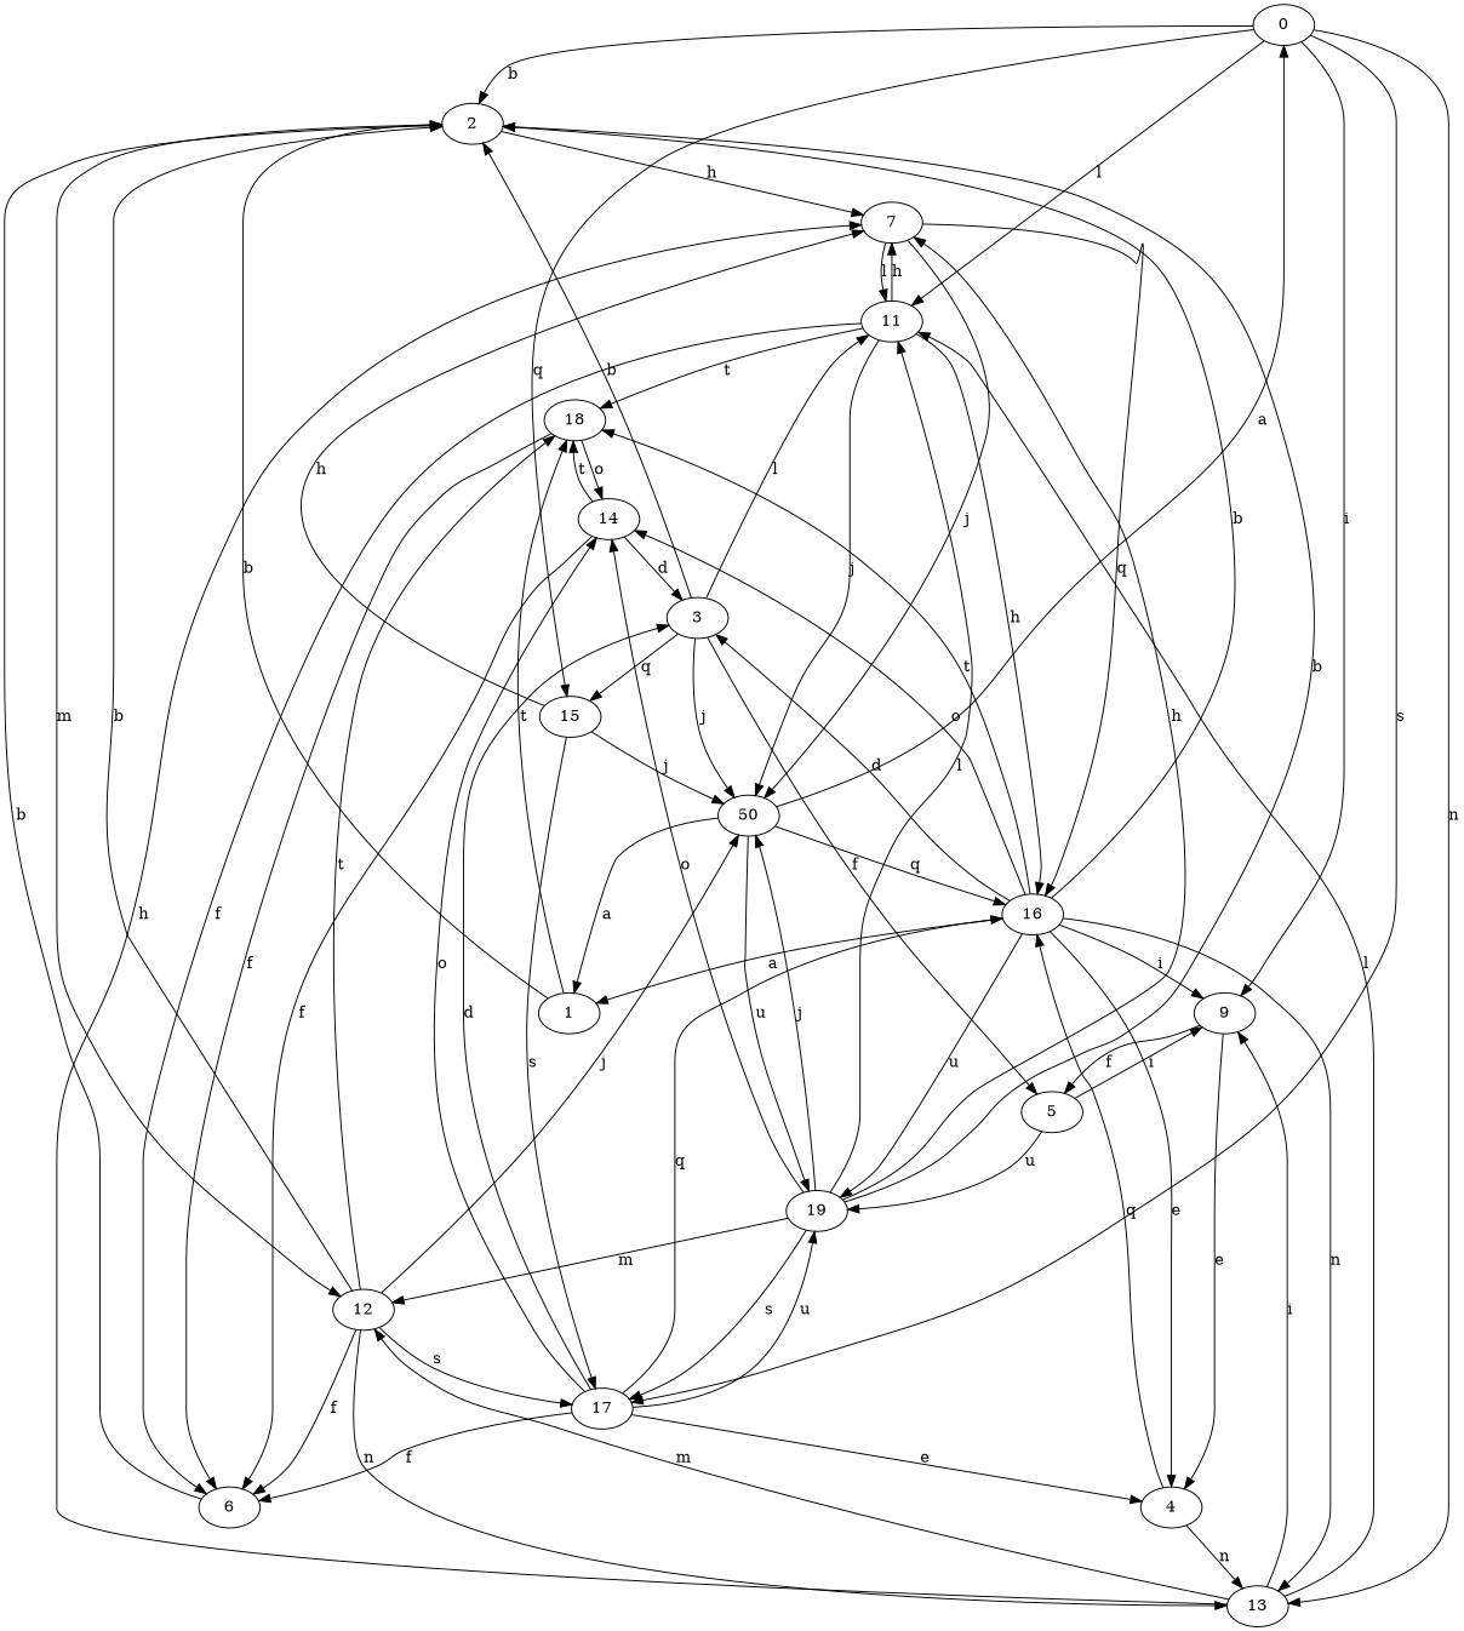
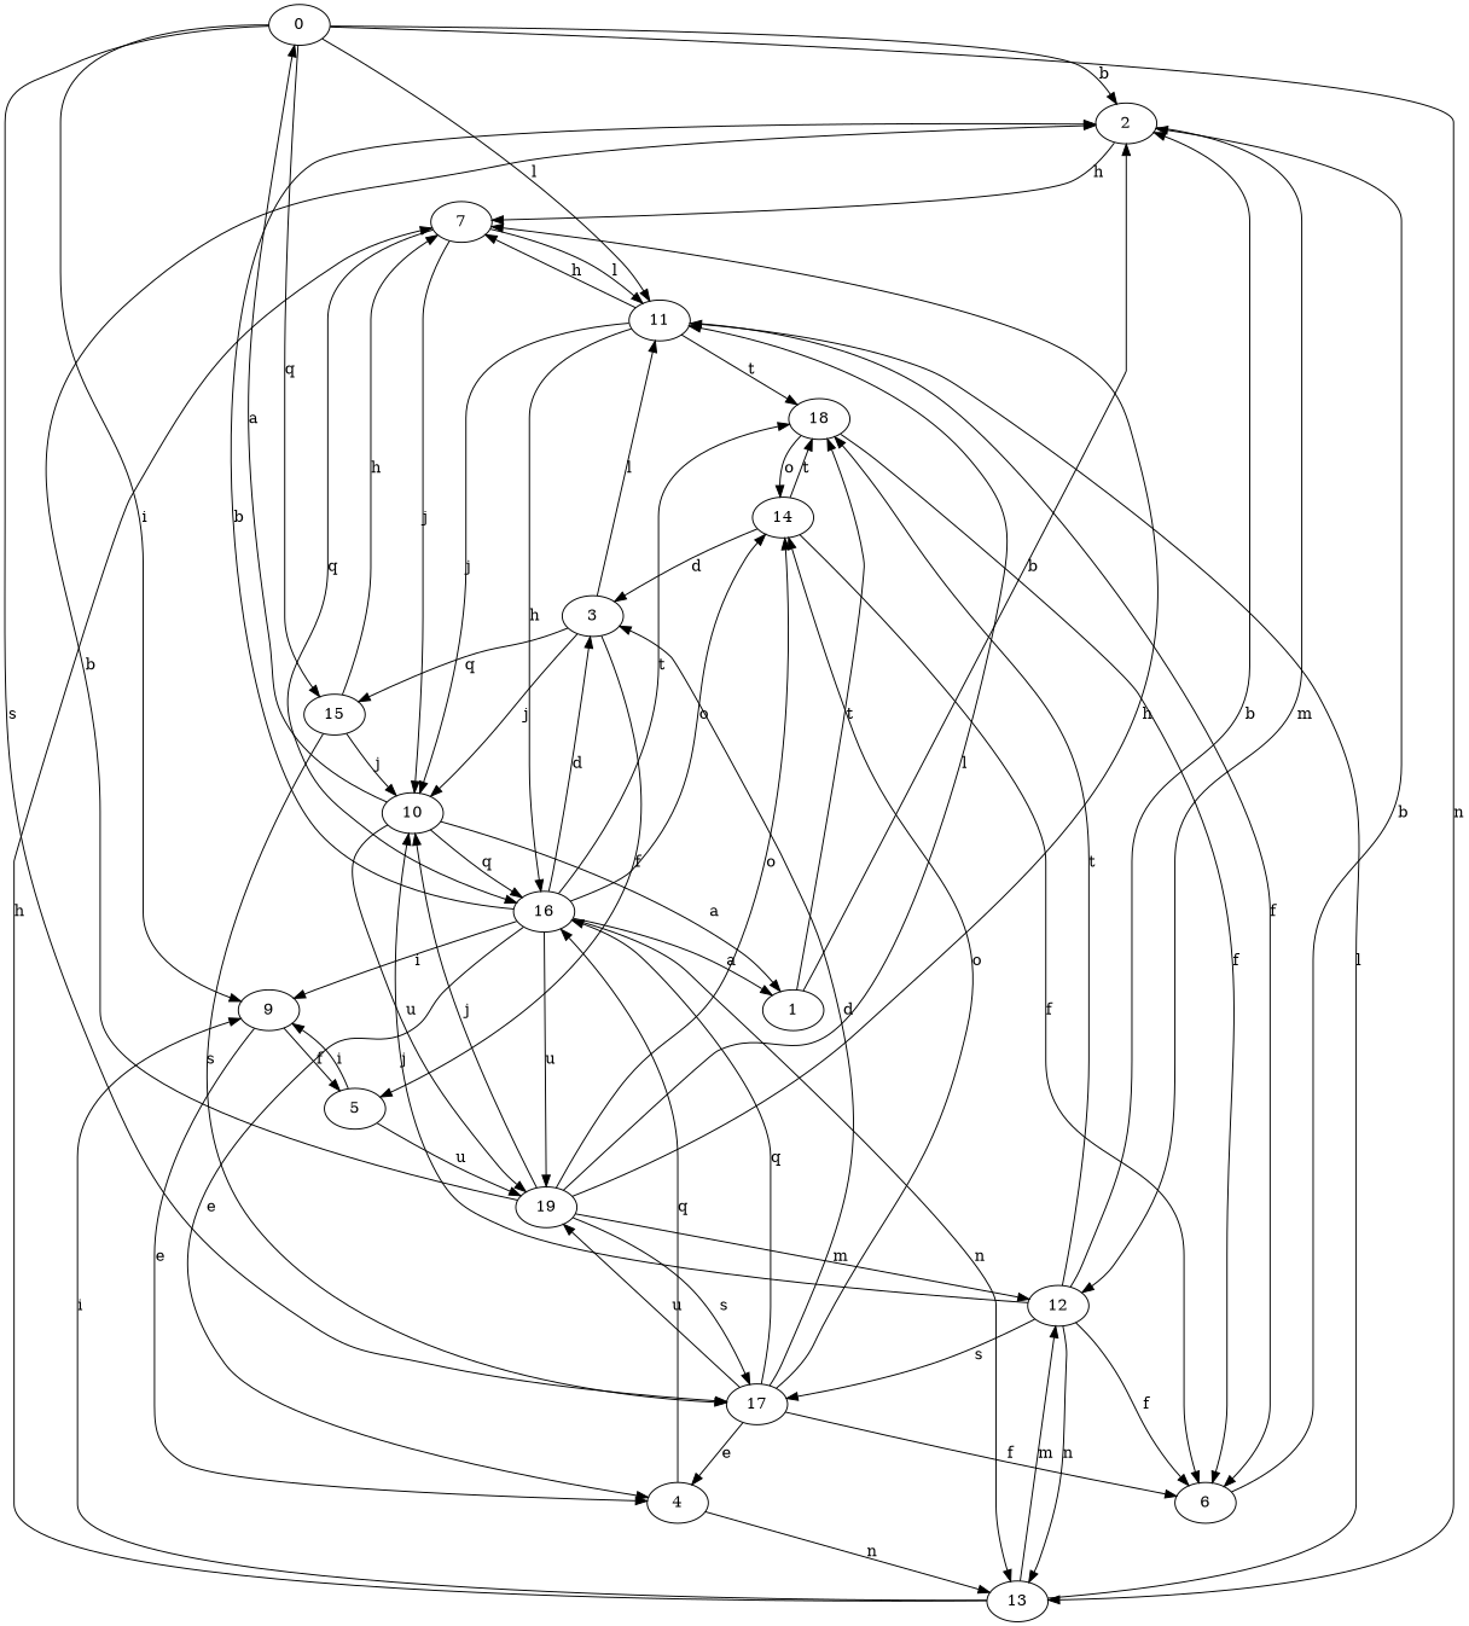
  strict digraph {
    0
    2
    9
    11
    13
    15
    17
    7
    12
    5
    4
    18
-   10 [label=50]
+   10
    16
    6
    3
    19
    14
    1
    0 -> 2 [label=b]
    0 -> 9 [label=i]
    0 -> 11 [label=l]
    0 -> 13 [label=n]
    0 -> 15 [label=q]
    0 -> 17 [label=s]
    2 -> 7 [label=h]
    2 -> 12 [label=m]
    9 -> 5 [label=f]
    9 -> 4 [label=e]
    11 -> 7 [label=h]
    11 -> 18 [label=t]
    11 -> 10 [label=j]
    11 -> 16 [label=h]
    11 -> 6 [label=f]
    13 -> 9 [label=i]
    13 -> 11 [label=l]
    13 -> 7 [label=h]
    13 -> 12 [label=m]
    15 -> 17 [label=s]
    15 -> 7 [label=h]
    15 -> 10 [label=j]
    17 -> 4 [label=e]
    17 -> 16 [label=q]
    17 -> 6 [label=f]
    17 -> 3 [label=d]
    17 -> 19 [label=u]
    17 -> 14 [label=o]
    7 -> 11 [label=l]
    7 -> 10 [label=j]
    7 -> 16 [label=q]
    12 -> 2 [label=b]
    12 -> 13 [label=n]
    12 -> 17 [label=s]
    12 -> 18 [label=t]
    12 -> 10 [label=j]
    12 -> 6 [label=f]
    5 -> 9 [label=i]
    5 -> 19 [label=u]
    4 -> 13 [label=n]
    4 -> 16 [label=q]
    18 -> 6 [label=f]
    18 -> 14 [label=o]
    10 -> 0 [label=a]
    10 -> 16 [label=q]
    10 -> 19 [label=u]
    10 -> 1 [label=a]
    16 -> 2 [label=b]
    16 -> 9 [label=i]
    16 -> 13 [label=n]
    16 -> 4 [label=e]
    16 -> 18 [label=t]
    16 -> 3 [label=d]
    16 -> 19 [label=u]
    16 -> 14 [label=o]
    16 -> 1 [label=a]
    6 -> 2 [label=b]
-   3 -> 2 [label=b]
    3 -> 11 [label=l]
    3 -> 15 [label=q]
    3 -> 5 [label=f]
    3 -> 10 [label=j]
    19 -> 2 [label=b]
    19 -> 11 [label=l]
    19 -> 17 [label=s]
    19 -> 7 [label=h]
    19 -> 12 [label=m]
    19 -> 10 [label=j]
    19 -> 14 [label=o]
    14 -> 18 [label=t]
    14 -> 6 [label=f]
    14 -> 3 [label=d]
    1 -> 2 [label=b]
    1 -> 18 [label=t]
  }
